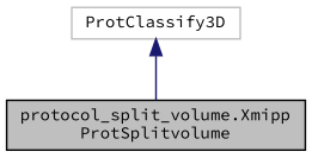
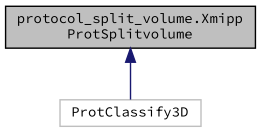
  digraph {
    fontname="Source Code Pro"
    node [fontname="Source Code Pro" fontsize=10 shape=record style=filled]
    n1 [color=black fillcolor=grey75 fontcolor=black height=0.2 label="protocol_split_volume.Xmipp\lProtSplitvolume" width=0.4]
    n2 [color=grey75 fillcolor=white height=0.2 label=ProtClassify3D width=0.4]
-   n2 -> n1 [color=midnightblue dir=back fontname="Source Code Pro" fontsize=10 labelfontname=Helvetica labelfontsize=10 style=solid]
+   n1 -> n2 [color=midnightblue dir=back fontname="Source Code Pro" fontsize=10 labelfontname=Helvetica labelfontsize=10 style=solid]
  }
